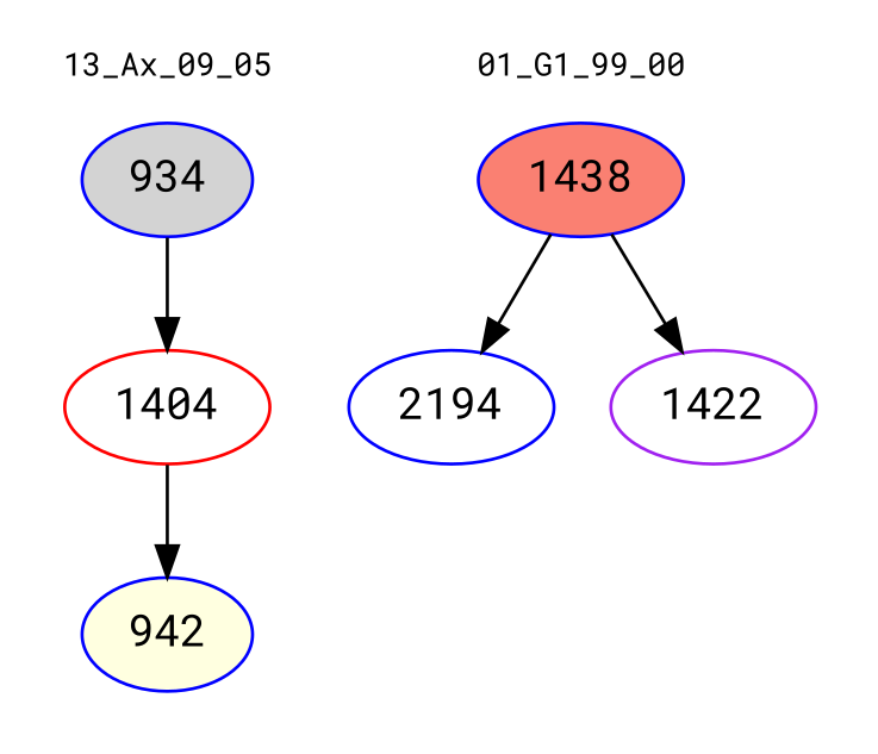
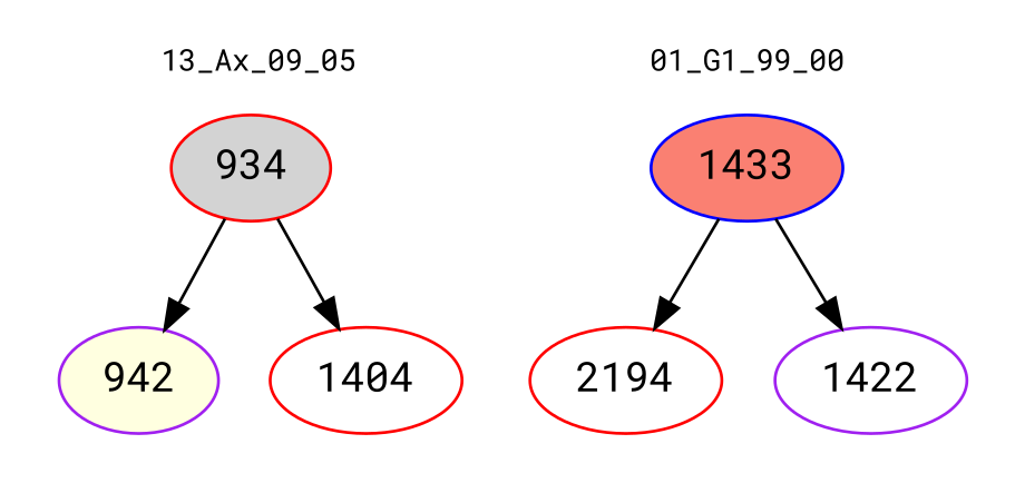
  digraph {
    fontname="Roboto Mono"
    node [color=blue fillcolor=white fontname="Roboto Mono" style=filled]
    edge [color=black fontname="Roboto Mono"]
-   n1 [fillcolor=lightgrey label=934]
-   n2 [fillcolor=lightyellow label=942]
+   n1 [color=red fillcolor=lightgrey label=934]
+   n2 [color=purple fillcolor=lightyellow label=942]
    n3 [color=red label=1404]
-   n4 [fillcolor=salmon label=1438]
-   n5 [label=2194]
+   n4 [fillcolor=salmon label=1433]
+   n5 [color=red label=2194]
    n6 [color=purple label=1422]
    subgraph cluster_1 {
      color=white
      fontsize=10
      label="13_Ax_09_05"
      n1
      n2
      n3
    }
    subgraph cluster_2 {
      color=white
      fontsize=10
      label="01_G1_99_00"
      n4
      n5
      n6
    }
-   n3 -> n2
+   n1 -> n2
    n1 -> n3
    n4 -> n5
    n4 -> n6
  }
